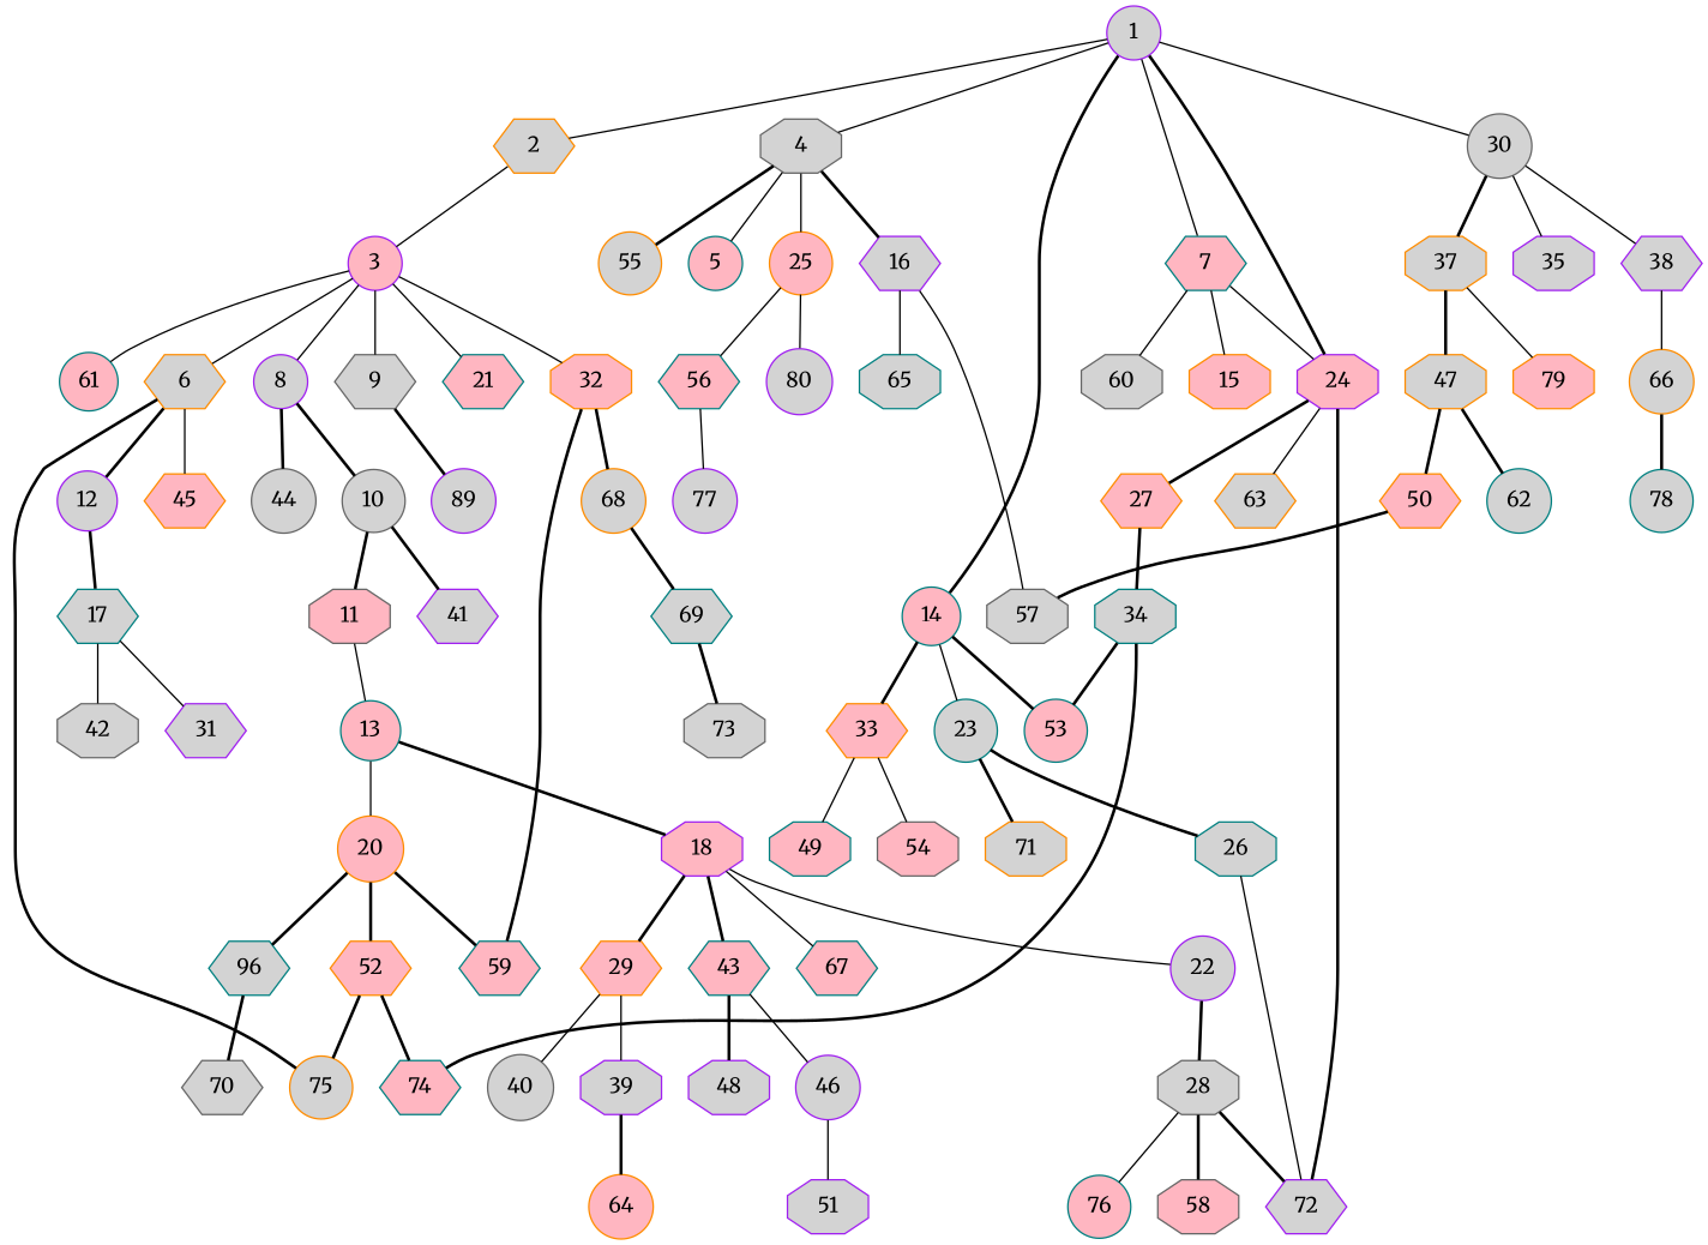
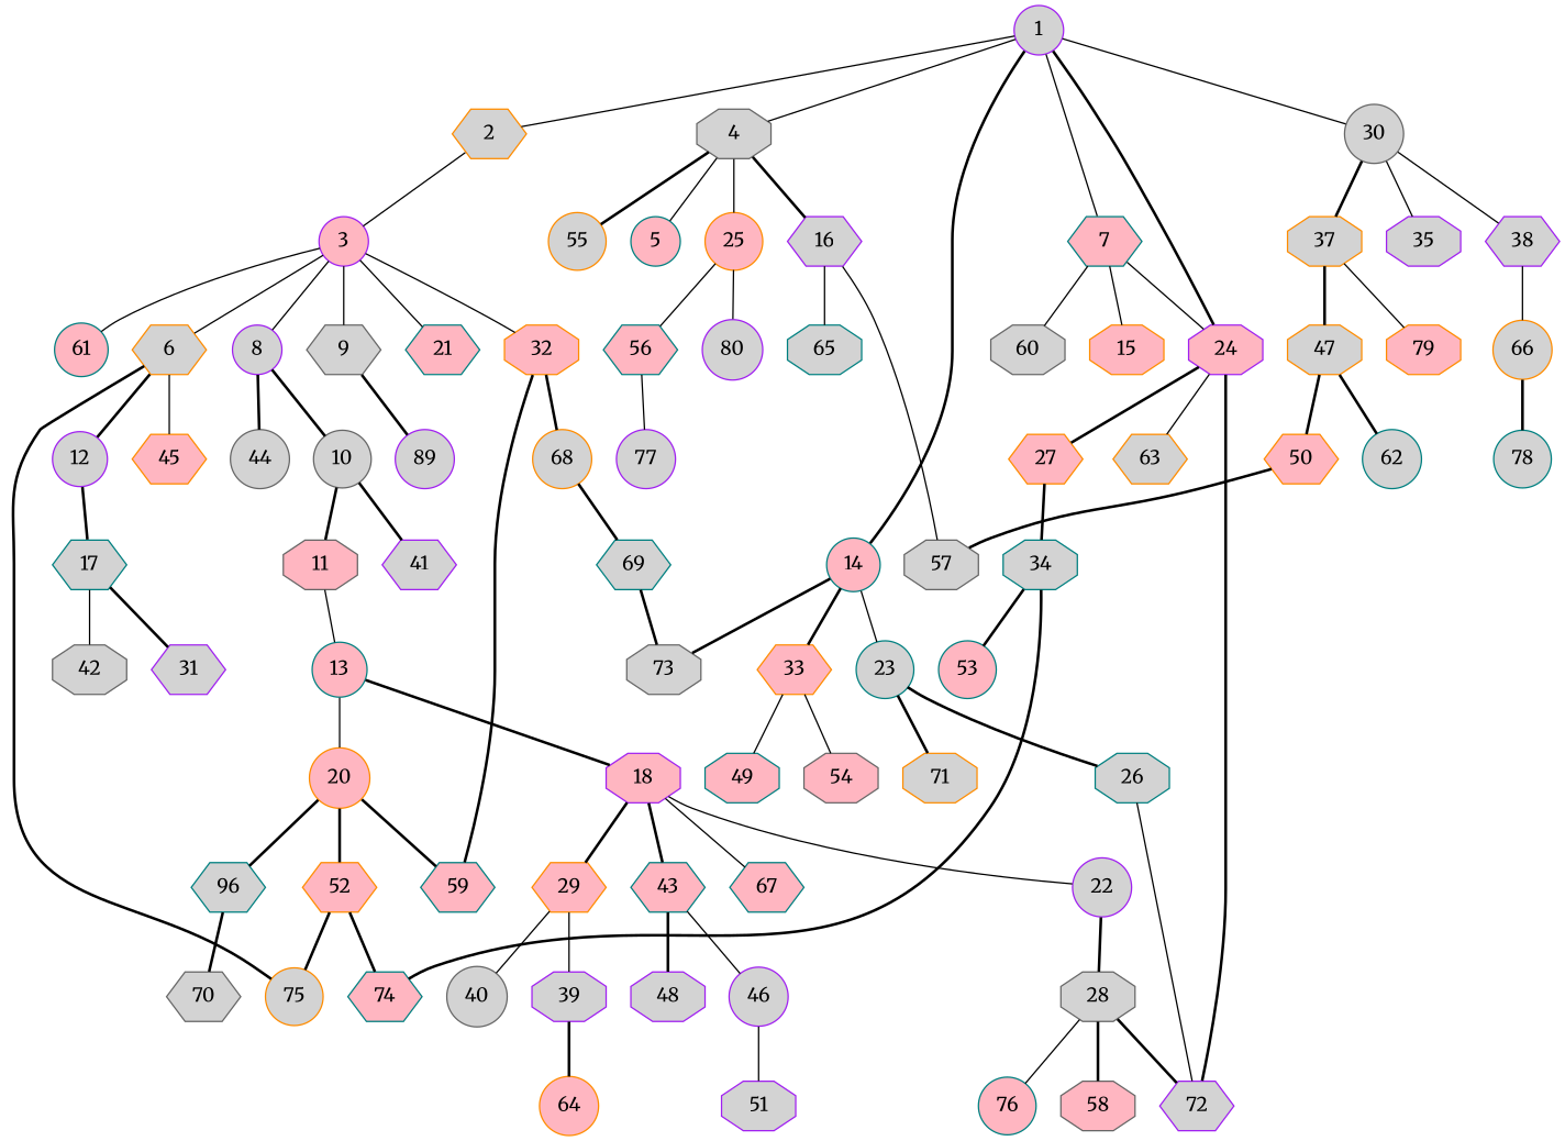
  graph {
    fontname=Merriweather
    node [color=teal fillcolor=lightgrey fontname=Merriweather shape=circle style=filled]
    edge [fontname=Merriweather style=bold]
    1 [color=purple]
    2 [color=darkorange shape=hexagon]
    4 [color=gray40 shape=octagon]
    7 [fillcolor=lightpink shape=hexagon]
    14 [fillcolor=lightpink]
    24 [color=purple fillcolor=lightpink shape=octagon]
    30 [color=gray40]
    3 [color=purple fillcolor=lightpink]
    5 [fillcolor=lightpink]
    16 [color=purple shape=hexagon]
    25 [color=darkorange fillcolor=lightpink]
    55 [color=darkorange]
    15 [color=darkorange fillcolor=lightpink shape=octagon]
    60 [color=gray40 shape=octagon]
    23
    33 [color=darkorange fillcolor=lightpink shape=hexagon]
    73 [color=gray40 shape=octagon]
    27 [color=darkorange fillcolor=lightpink shape=hexagon]
    63 [color=darkorange shape=hexagon]
    72 [color=purple shape=hexagon]
    35 [color=purple shape=octagon]
    37 [color=darkorange shape=octagon]
    38 [color=purple shape=hexagon]
    6 [color=darkorange shape=hexagon]
    8 [color=purple]
    9 [color=gray40 shape=hexagon]
    21 [fillcolor=lightpink shape=hexagon]
    32 [color=darkorange fillcolor=lightpink shape=octagon]
    61 [fillcolor=lightpink]
    12 [color=purple]
    45 [color=darkorange fillcolor=lightpink shape=hexagon]
    75 [color=darkorange]
    10 [color=gray40]
    44 [color=gray40]
    n35 [color=purple label=89]
    59 [fillcolor=lightpink shape=hexagon]
    68 [color=darkorange]
    57 [color=gray40 shape=octagon]
    65 [shape=octagon]
    56 [fillcolor=lightpink shape=hexagon]
    80 [color=purple]
    17 [shape=hexagon]
    11 [color=gray40 fillcolor=lightpink shape=octagon]
    41 [color=purple shape=hexagon]
    13 [fillcolor=lightpink]
    18 [color=purple fillcolor=lightpink shape=octagon]
    20 [color=darkorange fillcolor=lightpink]
    31 [color=purple shape=hexagon]
    42 [color=gray40 shape=octagon]
    22 [color=purple]
    29 [color=darkorange fillcolor=lightpink shape=hexagon]
    43 [fillcolor=lightpink shape=hexagon]
    67 [fillcolor=lightpink shape=hexagon]
    n54 [label=96 shape=hexagon]
    52 [color=darkorange fillcolor=lightpink shape=hexagon]
    26 [shape=octagon]
    71 [color=darkorange shape=octagon]
    49 [fillcolor=lightpink shape=octagon]
    54 [color=gray40 fillcolor=lightpink shape=octagon]
    28 [color=gray40 shape=octagon]
    39 [color=purple shape=octagon]
    40 [color=gray40]
    46 [color=purple]
    48 [color=purple shape=octagon]
    70 [color=gray40 shape=hexagon]
    74 [fillcolor=lightpink shape=hexagon]
    58 [color=gray40 fillcolor=lightpink shape=octagon]
    76 [fillcolor=lightpink]
    34 [shape=octagon]
    77 [color=purple]
    53 [fillcolor=lightpink]
    64 [color=darkorange fillcolor=lightpink]
    47 [color=darkorange shape=octagon]
    79 [color=darkorange fillcolor=lightpink shape=octagon]
    66 [color=darkorange]
    69 [shape=hexagon]
    50 [color=darkorange fillcolor=lightpink shape=hexagon]
    62
    78
    51 [color=purple shape=octagon]
    1 -- 2 [style=solid]
    1 -- 4 [style=solid]
    1 -- 7 [style=solid]
    1 -- 14
    1 -- 24
    1 -- 30 [style=solid]
    2 -- 3 [style=solid]
    4 -- 5 [style=solid]
    4 -- 16
    4 -- 25 [style=solid]
    4 -- 55
    7 -- 24 [style=solid]
    7 -- 15 [style=solid]
    7 -- 60 [style=solid]
    14 -- 23 [style=solid]
    14 -- 33
-   14 -- 53
+   14 -- 73
    24 -- 27
    24 -- 63 [style=solid]
    24 -- 72
    30 -- 35 [style=solid]
    30 -- 37
    30 -- 38 [style=solid]
    3 -- 6 [style=solid]
    3 -- 8 [style=solid]
    3 -- 9 [style=solid]
    3 -- 21 [style=solid]
    3 -- 32 [style=solid]
    3 -- 61 [style=solid]
    16 -- 57 [style=solid]
    16 -- 65 [style=solid]
    25 -- 56 [style=solid]
    25 -- 80 [style=solid]
    23 -- 26
    23 -- 71
    33 -- 49 [style=solid]
    33 -- 54 [style=solid]
    27 -- 34
    37 -- 47
    37 -- 79 [style=solid]
    38 -- 66 [style=solid]
    6 -- 12
    6 -- 45 [style=solid]
    6 -- 75
    8 -- 10
    8 -- 44
    9 -- n35
    32 -- 59
    32 -- 68
    12 -- 17
    10 -- 11
    10 -- 41
    68 -- 69
    56 -- 77 [style=solid]
-   17 -- 31 [style=solid]
+   17 -- 31
    17 -- 42 [style=solid]
    11 -- 13 [style=solid]
    13 -- 18
    13 -- 20 [style=solid]
    18 -- 22 [style=solid]
    18 -- 29
    18 -- 43
    18 -- 67 [style=solid]
    20 -- 59
    20 -- n54
    20 -- 52
    22 -- 28
    29 -- 39 [style=solid]
    29 -- 40 [style=solid]
    43 -- 46 [style=solid]
    43 -- 48
    n54 -- 70
    52 -- 75
    52 -- 74
    26 -- 72 [style=solid]
    28 -- 72
    28 -- 58
    28 -- 76 [style=solid]
    39 -- 64
    46 -- 51 [style=solid]
    34 -- 74
    34 -- 53
    47 -- 50
    47 -- 62
    66 -- 78
    69 -- 73
    50 -- 57
  }
